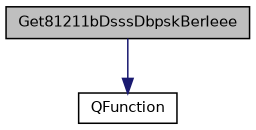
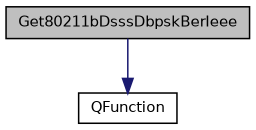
  digraph {
    rankdir=TB
    node [color=black fontname=Helvetica fontsize=10 shape=record style=filled]
-   n1 [fillcolor=grey75 fontcolor=black height=0.2 label=Get81211bDsssDbpskBerIeee width=0.4]
+   n1 [fillcolor=grey75 fontcolor=black height=0.2 label=Get80211bDsssDbpskBerIeee width=0.4]
    n2 [fillcolor=white height=0.2 label=QFunction width=0.4]
    n1 -> n2 [color=midnightblue fontname=Helvetica fontsize=10 labelfontname=Helvetica labelfontsize=10 style=solid]
  }
